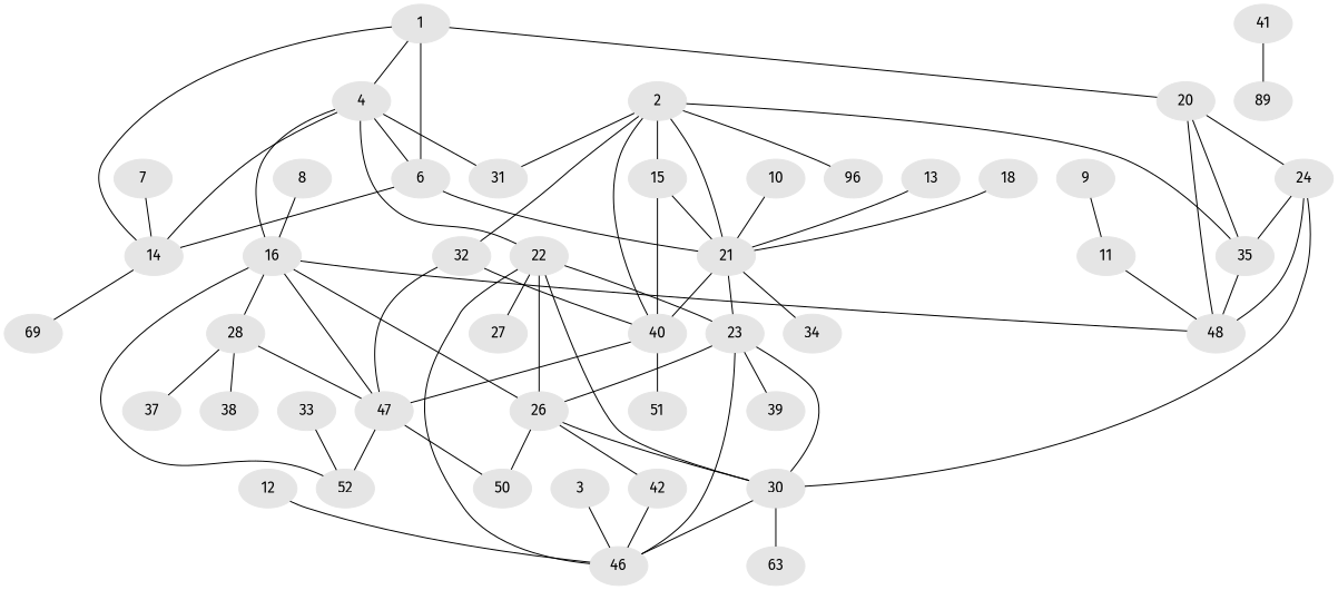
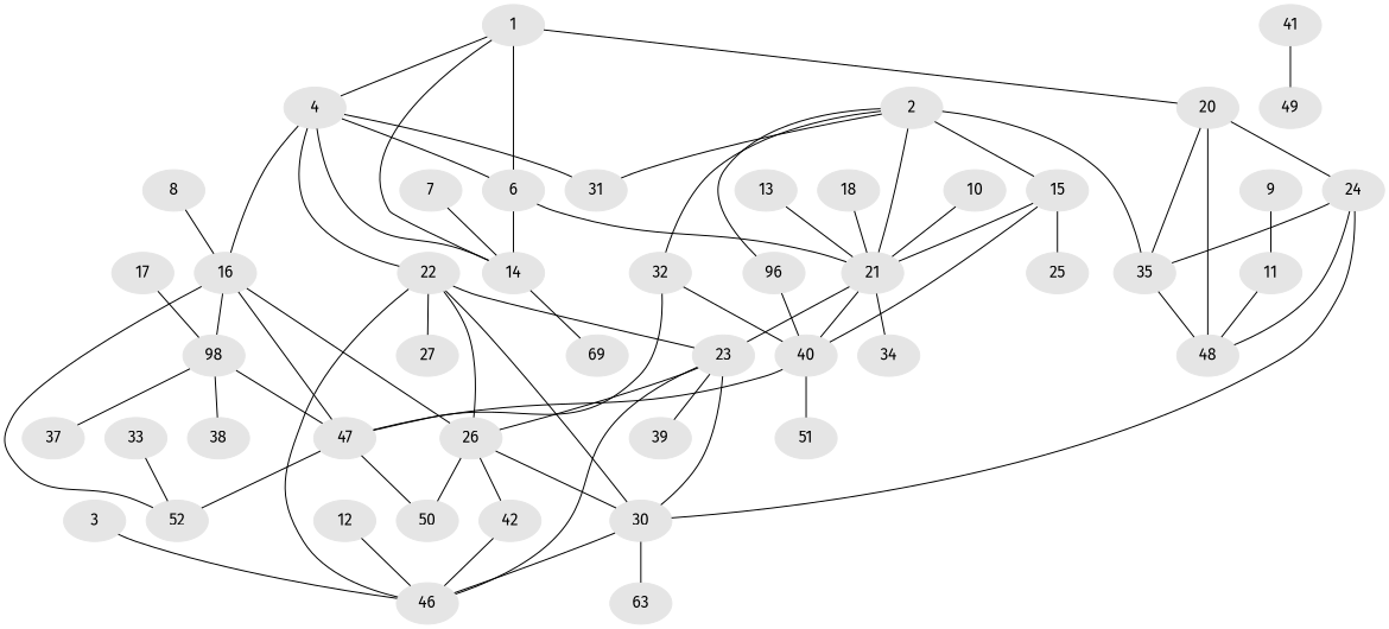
  graph {
    fontname="Fira Sans"
    node [color=gray90 fontname="Fira Sans" style=filled]
    edge [fontname="Fira Sans" weight=1.0]
    1
    4
    6
    14
    20
    31
    16
    22
    21
    n10 [label=69]
    35
    24
    48
    2
    15
    32
    n17 [label=96]
    40
+   25
    23
    34
    47
    51
    3
    46
    26
-   28
+   28 [label=98]
    52
    27
    30
    7
    8
    9
    11
    10
    12
    13
    50
    42
    37
    38
+   17
    18
    39
    n45 [label=63]
    33
    41
-   49 [label=89]
+   49
    1 -- 4
    1 -- 6 [weight=2.0]
    1 -- 14
    1 -- 20
    4 -- 6 [weight=2.0]
    4 -- 14
    4 -- 31
    4 -- 16
    4 -- 22
    6 -- 14 [weight=2.0]
    6 -- 21
    14 -- n10
    20 -- 35
    20 -- 24
    20 -- 48 [weight=2.0]
-   16 -- 48
    16 -- 47
    16 -- 26
    16 -- 28
    16 -- 52 [weight=2.0]
    22 -- 23
    22 -- 46
    22 -- 26
    22 -- 27
    22 -- 30
    21 -- 40
    21 -- 23
    21 -- 34
    35 -- 48 [weight=2.0]
    24 -- 35
    24 -- 48 [weight=2.0]
    24 -- 30
    2 -- 31
    2 -- 21
    2 -- 35
    2 -- 15 [weight=2.0]
    2 -- 32
    2 -- n17
-   2 -- 40
+   n17 -- 40
    15 -- 21 [weight=2.0]
    15 -- 40 [weight=2.0]
+   15 -- 25
    32 -- 40
    32 -- 47
    40 -- 47
    40 -- 51
    23 -- 46
    23 -- 26
    23 -- 30
    23 -- 39
    47 -- 52 [weight=2.0]
    47 -- 50
    3 -- 46
    26 -- 30
    26 -- 50
    26 -- 42
    28 -- 47
    28 -- 37
    28 -- 38
    30 -- 46
    30 -- n45
    7 -- 14
    8 -- 16
    9 -- 11
    11 -- 48
    10 -- 21
    12 -- 46
    13 -- 21
    42 -- 46
+   17 -- 28
    18 -- 21
    33 -- 52
    41 -- 49
  }
